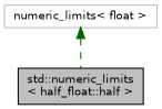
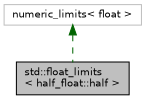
  digraph {
    node [fontname=Helvetica fontsize=10 shape=record style=filled]
-   n1 [color=black fillcolor=grey75 fontcolor=black height=0.2 label="std::numeric_limits\l\< half_float::half \>" width=0.4]
+   n1 [color=black fillcolor=grey75 fontcolor=black height=0.2 label="std::float_limits\l\< half_float::half \>" width=0.4]
    n2 [color=grey75 fillcolor=white height=0.2 label="numeric_limits\< float \>" width=0.4]
    n2 -> n1 [color=darkgreen dir=back fontname=Helvetica fontsize=10 labelfontname=Helvetica labelfontsize=10 style=dashed]
  }
